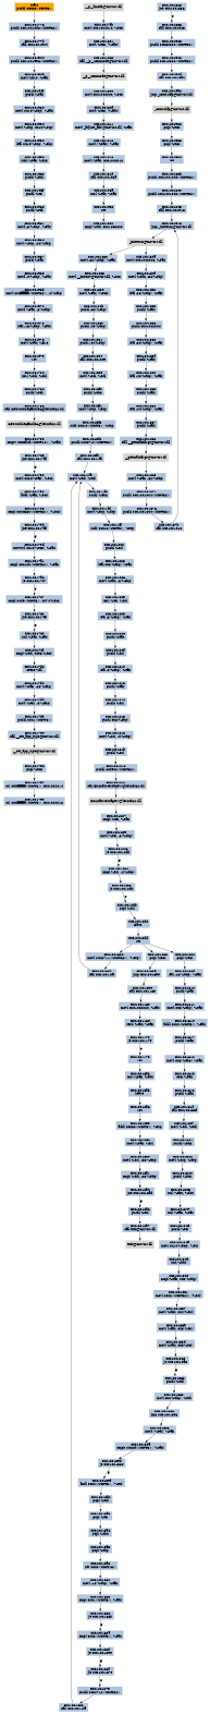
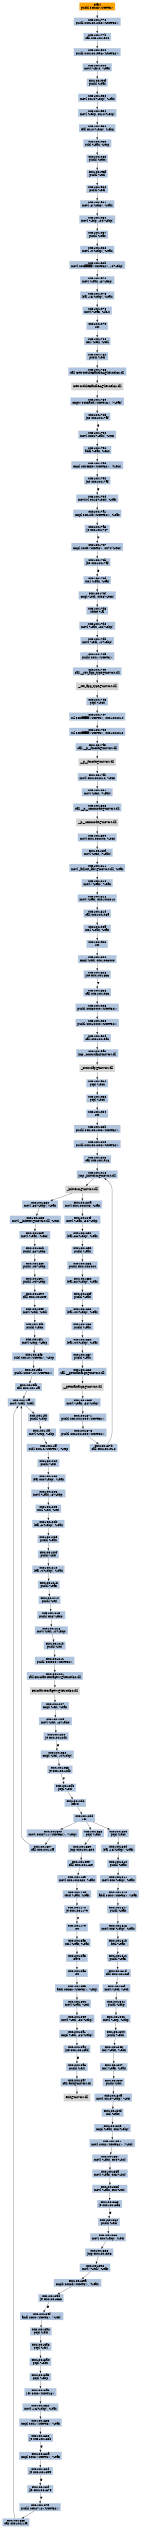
  digraph {
    node [color=lightsteelblue fillcolor=lightsteelblue shape=rectangle style=filled]
    edge [color="#000000"]
    n1 [color=lightgrey fillcolor=orange label="start\npushl $0x28<UINT8>"]
    n2 [label="0x01001776\npushl $0x10010d8<UINT32>"]
    n3 [label="0x0100177b\ncall 0x01001944"]
    n4 [label="0x01001944\npushl $0x1001996<UINT32>"]
    n5 [label="0x01001949\nmovl %fs:0, %eax"]
    n6 [label="0x0100194f\npushl %eax"]
    n7 [label="0x01001950\nmovl 0x10(%esp), %eax"]
    n8 [label="0x01001954\nmovl %ebp, 0x10(%esp)"]
    n9 [label="0x01001958\nleal 0x10(%esp), %ebp"]
    n10 [label="0x0100195c\nsubl %eax, %esp"]
    n11 [label="0x0100195e\npushl %ebx"]
    n12 [label="0x0100195f\npushl %esi"]
    n13 [label="0x01001960\npushl %edi"]
    n14 [label="0x01001961\nmovl -8(%ebp), %eax"]
    n15 [label="0x01001964\nmovl %esp, -24(%ebp)"]
    n16 [label="0x01001967\npushl %eax"]
    n17 [label="0x01001968\nmovl -4(%ebp), %eax"]
    n18 [label="0x0100196b\nmovl $0xffffffff<UINT32>, -4(%ebp)"]
    n19 [label="0x01001972\nmovl %eax, -8(%ebp)"]
    n20 [label="0x01001975\nleal -16(%ebp), %eax"]
    n21 [label="0x01001978\nmovl %eax, %fs:0"]
    n22 [label="0x0100197e\nret"]
    n23 [label="0x01001780\nxorl %edi, %edi"]
    n24 [label="0x01001782\npushl %edi"]
    n25 [label="0x01001783\ncall GetModuleHandleA@kernel32.dll"]
    n26 [color=lightgrey fillcolor=lightgrey label="GetModuleHandleA@kernel32.dll"]
    n27 [label="0x01001789\ncmpw $0x5a4d<UINT16>, (%eax)"]
    n28 [label="0x0100178e\njne 0x010017af"]
    n29 [label="0x01001790\nmovl 0x3c(%eax), %ecx"]
    n30 [label="0x01001793\naddl %eax, %ecx"]
    n31 [label="0x01001795\ncmpl $0x4550<UINT32>, (%ecx)"]
    n32 [label="0x0100179b\njne 0x010017af"]
    n33 [label="0x0100179d\nmovzwl 0x18(%ecx), %eax"]
    n34 [label="0x010017a1\ncmpl $0x10b<UINT32>, %eax"]
    n35 [label="0x010017a6\nje 0x010017c7"]
    n36 [label="0x010017c7\ncmpl $0xe<UINT8>, 0x74(%ecx)"]
    n37 [label="0x010017cb\njbe 0x010017af"]
    n38 [label="0x010017cd\nxorl %eax, %eax"]
    n39 [label="0x010017cf\ncmpl %edi, 0xe8(%ecx)"]
    n40 [label="0x010017d5\nsetne %al"]
    n41 [label="0x010017d8\nmovl %eax, -28(%ebp)"]
    n42 [label="0x010017db\nmovl %edi, -4(%ebp)"]
    n43 [label="0x010017de\npushl $0x1<UINT8>"]
    n44 [label="0x010017e0\ncall __set_app_type@msvcrt.dll"]
    n45 [color=lightgrey fillcolor=lightgrey label="__set_app_type@msvcrt.dll"]
    n46 [label="0x010017e6\npopl %ecx"]
    n47 [label="0x010017e7\norl $0xffffffff<UINT8>, 0x01002014"]
    n48 [label="0x010017ee\norl $0xffffffff<UINT8>, 0x01002018"]
+   n49 [label="0x010017f5\ncall __p__fmode@msvcrt.dll"]
    n50 [color=lightgrey fillcolor=lightgrey label="__p__fmode@msvcrt.dll"]
    n51 [label="0x010017fb\nmovl 0x01002010, %ecx"]
    n52 [label="0x01001801\nmovl %ecx, (%eax)"]
    n53 [label="0x01001803\ncall __p__commode@msvcrt.dll"]
    n54 [color=lightgrey fillcolor=lightgrey label="__p__commode@msvcrt.dll"]
    n55 [label="0x01001809\nmovl 0x0100200c, %ecx"]
    n56 [label="0x0100180f\nmovl %ecx, (%eax)"]
    n57 [label="0x01001811\nmovl _adjust_fdiv@msvcrt.dll, %eax"]
    n58 [label="0x01001816\nmovl (%eax), %eax"]
    n59 [label="0x01001818\nmovl %eax, 0x0100201c"]
    n60 [label="0x0100181d\ncall 0x0100193a"]
    n61 [label="0x0100193a\nxorl %eax, %eax"]
    n62 [label="0x0100193c\nret"]
    n63 [label="0x01001822\ncmpl %edi, 0x01003000"]
    n64 [label="0x01001828\njne 0x01001836"]
    n65 [label="0x01001836\ncall 0x01001923"]
    n66 [label="0x01001923\npushl $0x30000<UINT32>"]
    n67 [label="0x01001928\npushl $0x10000<UINT32>"]
    n68 [label="0x0100192d\ncall 0x010019a2"]
    n69 [label="0x010019a2\njmp _controlfp@msvcrt.dll"]
    n70 [color=lightgrey fillcolor=lightgrey label="_controlfp@msvcrt.dll"]
    n71 [label="0x01001932\npopl %ecx"]
    n72 [label="0x01001933\npopl %ecx"]
    n73 [label="0x01001934\nret"]
    n74 [label="0x0100183b\npushl $0x100100c<UINT32>"]
    n75 [label="0x01001840\npushl $0x1001008<UINT32>"]
    n76 [label="0x01001845\ncall 0x01001918"]
    n77 [label="0x01001918\njmp _initterm@msvcrt.dll"]
    n78 [color=lightgrey fillcolor=lightgrey label="_initterm@msvcrt.dll"]
    n79 [label="0x0100184a\nmovl 0x01002008, %eax"]
    n80 [label="0x01001880\nmovl -32(%ebp), %eax"]
    n81 [label="0x0100184f\nmovl %eax, -36(%ebp)"]
    n82 [label="0x01001883\nmovl __initenv@msvcrt.dll, %ecx"]
    n83 [label="0x01001852\nleal -36(%ebp), %eax"]
    n84 [label="0x01001855\npushl %eax"]
    n85 [label="0x01001856\npushl 0x01002004"]
    n86 [label="0x0100185c\nleal -32(%ebp), %eax"]
    n87 [label="0x0100185f\npushl %eax"]
    n88 [label="0x01001860\nleal -40(%ebp), %eax"]
    n89 [label="0x01001863\npushl %eax"]
    n90 [label="0x01001864\nleal -44(%ebp), %eax"]
    n91 [label="0x01001867\npushl %eax"]
    n92 [label="0x01001868\ncall __getmainargs@msvcrt.dll"]
    n93 [color=lightgrey fillcolor=lightgrey label="__getmainargs@msvcrt.dll"]
    n94 [label="0x0100186e\nmovl %eax, -52(%ebp)"]
    n95 [label="0x01001871\npushl $0x1001004<UINT32>"]
    n96 [label="0x01001876\npushl $0x1001000<UINT32>"]
    n97 [label="0x0100187b\ncall 0x01001918"]
    n98 [label="0x01001889\nmovl %eax, (%ecx)"]
    n99 [label="0x0100188b\npushl -32(%ebp)"]
    n100 [label="0x0100188e\npushl -40(%ebp)"]
    n101 [label="0x01001891\npushl -44(%ebp)"]
    n102 [label="0x01001894\ncall 0x010015ee"]
    n103 [label="0x010015ee\nmovl %edi, %edi"]
    n104 [label="0x010015f0\npushl %ebp"]
    n105 [label="0x010015f1\nmovl %esp, %ebp"]
    n106 [label="0x010015f3\nsubl $0x10<UINT8>, %esp"]
    n107 [label="0x010015f6\npushl $0x2710<UINT32>"]
    n108 [label="0x010015fb\ncall 0x010011fa"]
    n109 [label="0x010011fa\nmovl %edi, %edi"]
    n110 [label="0x010011fc\npushl %ebp"]
    n111 [label="0x010011fd\nmovl %esp, %ebp"]
    n112 [label="0x010011ff\nsubl $0x1c<UINT8>, %esp"]
    n113 [label="0x01001202\npushl %esi"]
    n114 [label="0x01001203\nleal 0xc(%ebp), %eax"]
    n115 [label="0x01001206\nmovl %eax, -8(%ebp)"]
    n116 [label="0x01001209\nxorl %esi, %esi"]
    n117 [label="0x0100120b\nleal -8(%ebp), %eax"]
    n118 [label="0x0100120e\npushl %eax"]
    n119 [label="0x0100120f\npushl %esi"]
    n120 [label="0x01001210\nleal -4(%ebp), %eax"]
    n121 [label="0x01001213\npushl %eax"]
    n122 [label="0x01001214\npushl %esi"]
    n123 [label="0x01001215\npushl 0x8(%ebp)"]
    n124 [label="0x01001218\nmovl %esi, -4(%ebp)"]
    n125 [label="0x0100121b\npushl %esi"]
    n126 [label="0x0100121c\npushl $0x900<UINT32>"]
    n127 [label="0x01001221\ncall FormatMessageW@kernel32.dll"]
    n128 [color=lightgrey fillcolor=lightgrey label="FormatMessageW@kernel32.dll"]
    n129 [label="0x01001227\ncmpl %esi, %eax"]
    n130 [label="0x01001229\nmovl %esi, -8(%ebp)"]
    n131 [label="0x0100122c\nje 0x010012db"]
    n132 [label="0x01001232\ncmpl %esi, -4(%ebp)"]
    n133 [label="0x01001235\nje 0x010012db"]
    n134 [label="0x010012db\npopl %esi"]
    n135 [label="0x010012dc\nleave "]
    n136 [label="0x010012dd\nret"]
    n137 [label="0x01001600\nmovl $0x2711<UINT32>, (%esp)"]
    n138 [label="0x0100160c\npopl %ecx"]
    n139 [label="0x01001688\npopl %ecx"]
    n140 [label="0x01001607\ncall 0x010011fa"]
    n141 [label="0x0100160d\nleal -16(%ebp), %eax"]
    n142 [label="0x01001689\njmp 0x0100169e"]
    n143 [label="0x01001610\npushl %eax"]
    n144 [label="0x01001611\nmovl 0xc(%ebp), %eax"]
    n145 [label="0x01001614\naddl $0x4<UINT8>, %eax"]
    n146 [label="0x01001617\npushl %eax"]
    n147 [label="0x01001618\nmovl 0x8(%ebp), %eax"]
    n148 [label="0x0100161b\ndecl %eax"]
    n149 [label="0x0100161c\npushl %eax"]
    n150 [label="0x0100161d\ncall 0x0100133f"]
    n151 [label="0x0100133f\nmovl %edi, %edi"]
    n152 [label="0x01001341\npushl %ebp"]
    n153 [label="0x01001342\nmovl %esp, %ebp"]
    n154 [label="0x01001344\npushl %ebx"]
    n155 [label="0x01001345\nxorl %ebx, %ebx"]
    n156 [label="0x01001347\nxorl %eax, %eax"]
    n157 [label="0x01001349\npushl %esi"]
    n158 [label="0x0100134a\nmovl 0x10(%ebp), %esi"]
    n159 [label="0x0100134d\nincl %ebx"]
    n160 [label="0x0100134e\ncmpl %eax, 0x8(%ebp)"]
    n161 [label="0x01001351\nmovl $0x2<UINT32>, (%esi)"]
    n162 [label="0x01001357\nmovl %ebx, 0x4(%esi)"]
    n163 [label="0x0100135a\nmovl %eax, 0x8(%esi)"]
    n164 [label="0x0100135d\nmovl %eax, 0xc(%esi)"]
    n165 [label="0x01001360\nje 0x010013a3"]
    n166 [label="0x01001362\npushl %edi"]
    n167 [label="0x01001363\nmovl 0xc(%ebp), %edi"]
    n168 [label="0x01001366\njmp 0x01001398"]
    n169 [label="0x01001398\nmovl (%edi), %eax"]
    n170 [label="0x0100139a\ncmpb $0x2d<UINT8>, (%eax)"]
    n171 [label="0x0100139d\nje 0x01001368"]
    n172 [label="0x0100139f\nandl $0x0<UINT8>, (%esi)"]
    n173 [label="0x010013a2\npopl %edi"]
    n174 [label="0x010013a3\npopl %esi"]
    n175 [label="0x010013a4\npopl %ebx"]
    n176 [label="0x010013a5\npopl %ebp"]
    n177 [label="0x010013a6\nret $0xc<UINT16>"]
    n178 [label="0x01001622\nmovl -16(%ebp), %eax"]
    n179 [label="0x01001625\ncmpl $0x1<UINT8>, %eax"]
    n180 [label="0x01001628\nje 0x0100168b"]
    n181 [label="0x0100162a\ncmpl $0x2<UINT8>, %eax"]
    n182 [label="0x0100162d\nje 0x01001699"]
    n183 [label="0x0100162f\njle 0x0100167e"]
    n184 [label="0x0100167e\npushl $0x2712<UINT32>"]
    n185 [label="0x01001683\ncall 0x010011fa"]
    n186 [label="0x0100169e\ncall 0x01001169"]
    n187 [label="0x01001169\nmovl 0x01002020, %eax"]
    n188 [label="0x0100116e\ntestl %eax, %eax"]
    n189 [label="0x01001170\nje 0x01001179"]
    n190 [label="0x01001179\nret"]
    n191 [label="0x010016a3\nxorl %eax, %eax"]
    n192 [label="0x010016a5\nleave "]
    n193 [label="0x010016a6\nret"]
    n194 [label="0x01001899\naddl $0x30<UINT8>, %esp"]
    n195 [label="0x0100189c\nmovl %eax, %esi"]
    n196 [label="0x0100189e\nmovl %esi, -56(%ebp)"]
    n197 [label="0x010018a1\ncmpl %edi, -28(%ebp)"]
    n198 [label="0x010018a4\njne 0x010018ad"]
    n199 [label="0x010018a6\npushl %esi"]
    n200 [label="0x010018a7\ncall exit@msvcrt.dll"]
    n201 [color=lightgrey fillcolor=lightgrey label="exit@msvcrt.dll"]
    n1 -> n2
    n2 -> n3
    n3 -> n4
    n4 -> n5
    n5 -> n6
    n6 -> n7
    n7 -> n8
    n8 -> n9
    n9 -> n10
    n10 -> n11
    n11 -> n12
    n12 -> n13
    n13 -> n14
    n14 -> n15
    n15 -> n16
    n16 -> n17
    n17 -> n18
    n18 -> n19
    n19 -> n20
    n20 -> n21
    n21 -> n22
    n22 -> n23
    n23 -> n24
    n24 -> n25
    n25 -> n26
    n26 -> n27
    n27 -> n28
    n28 -> n29 [label=F]
    n29 -> n30
    n30 -> n31
    n31 -> n32
    n32 -> n33 [label=F]
    n33 -> n34
    n34 -> n35
    n35 -> n36 [label=T]
    n36 -> n37
    n37 -> n38 [label=F]
    n38 -> n39
    n39 -> n40
    n40 -> n41
    n41 -> n42
    n42 -> n43
    n43 -> n44
    n44 -> n45
    n45 -> n46
    n46 -> n47
    n47 -> n48
+   n48 -> n49
+   n49 -> n50
    n50 -> n51
    n51 -> n52
    n52 -> n53
    n53 -> n54
    n54 -> n55
    n55 -> n56
    n56 -> n57
    n57 -> n58
    n58 -> n59
    n59 -> n60
    n60 -> n61
    n61 -> n62
    n62 -> n63
+   n63 -> n64
    n64 -> n65 [label=T]
    n65 -> n66
    n66 -> n67
    n67 -> n68
    n68 -> n69
    n69 -> n70
    n70 -> n71
    n71 -> n72
    n72 -> n73
    n73 -> n74
    n74 -> n75
    n75 -> n76
    n76 -> n77
    n77 -> n78
    n78 -> n79
    n78 -> n80
    n79 -> n81
    n80 -> n82
    n81 -> n83
    n82 -> n98
    n83 -> n84
    n84 -> n85
    n85 -> n86
    n86 -> n87
    n87 -> n88
    n88 -> n89
    n89 -> n90
    n90 -> n91
    n91 -> n92
    n92 -> n93
    n93 -> n94
    n94 -> n95
    n95 -> n96
    n96 -> n97
    n97 -> n77
    n98 -> n99
    n99 -> n100
    n100 -> n101
    n101 -> n102
    n102 -> n103
    n103 -> n104
    n104 -> n105
    n105 -> n106
    n106 -> n107
    n107 -> n108
    n108 -> n109
    n109 -> n110
    n110 -> n111
    n111 -> n112
    n112 -> n113
    n113 -> n114
    n114 -> n115
    n115 -> n116
    n116 -> n117
    n117 -> n118
    n118 -> n119
    n119 -> n120
    n120 -> n121
    n121 -> n122
    n122 -> n123
    n123 -> n124
    n124 -> n125
    n125 -> n126
    n126 -> n127
    n127 -> n128
    n128 -> n129
    n129 -> n130
    n130 -> n131
    n131 -> n132 [label=F]
    n132 -> n133
    n133 -> n134 [label=T]
    n134 -> n135
    n135 -> n136
    n136 -> n137
    n136 -> n138
    n136 -> n139
    n137 -> n140
    n138 -> n141
    n139 -> n142
    n140 -> n109
    n141 -> n143
    n142 -> n186
    n143 -> n144
    n144 -> n145
    n145 -> n146
    n146 -> n147
    n147 -> n148
    n148 -> n149
    n149 -> n150
    n150 -> n151
    n151 -> n152
    n152 -> n153
    n153 -> n154
    n154 -> n155
    n155 -> n156
    n156 -> n157
    n157 -> n158
    n158 -> n159
    n159 -> n160
    n160 -> n161
    n161 -> n162
    n162 -> n163
    n163 -> n164
    n164 -> n165
    n165 -> n166 [label=F]
    n166 -> n167
    n167 -> n168
    n168 -> n169
    n169 -> n170
    n170 -> n171
    n171 -> n172 [label=F]
    n172 -> n173
    n173 -> n174
    n174 -> n175
    n175 -> n176
    n176 -> n177
    n177 -> n178
    n178 -> n179
    n179 -> n180
    n180 -> n181 [label=F]
    n181 -> n182
    n182 -> n183 [label=F]
    n183 -> n184 [label=T]
    n184 -> n185
    n185 -> n109
    n186 -> n187
    n187 -> n188
    n188 -> n189
    n189 -> n190 [label=T]
    n190 -> n191
    n191 -> n192
    n192 -> n193
    n193 -> n194
    n194 -> n195
    n195 -> n196
    n196 -> n197
    n197 -> n198
    n198 -> n199 [label=F]
    n199 -> n200
    n200 -> n201
  }
